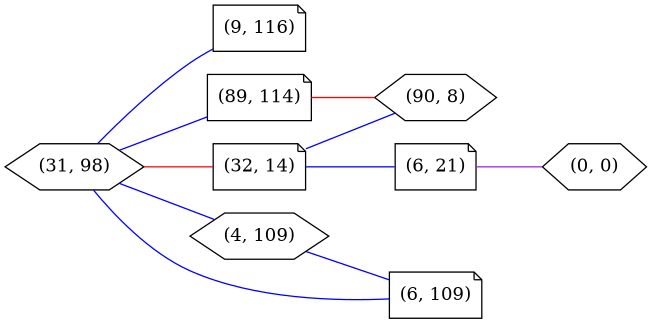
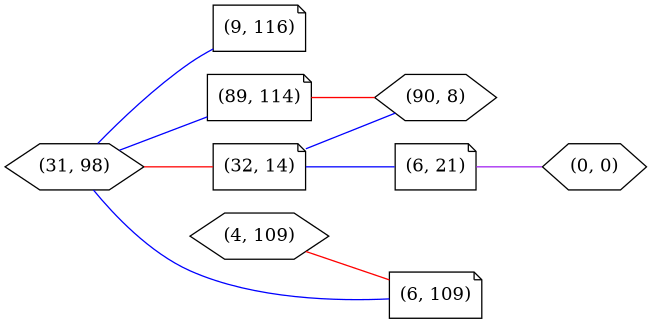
  graph {
    rankdir=LR
    node [shape=note]
    edge [color=blue weight=3]
    n1 [label="(31, 98)" shape=hexagon]
    "(9, 116)"
    "(89, 114)"
    "(32, 14)"
    "(4, 109)" [shape=hexagon]
    "(6, 109)"
    n7 [label="(90, 8)" shape=hexagon]
    "(6, 21)"
    "(0, 0)" [shape=hexagon]
    n1 -- "(9, 116)"
    n1 -- "(89, 114)"
    n1 -- "(32, 14)" [color=red weight=1]
-   n1 -- "(4, 109)"
    n1 -- "(6, 109)"
    "(89, 114)" -- n7 [color=red weight=1]
    "(32, 14)" -- n7
    "(32, 14)" -- "(6, 21)"
-   "(4, 109)" -- "(6, 109)" [weight=1]
+   "(4, 109)" -- "(6, 109)" [color=red weight=1]
    "(6, 21)" -- "(0, 0)" [color=purple weight=4]
  }
